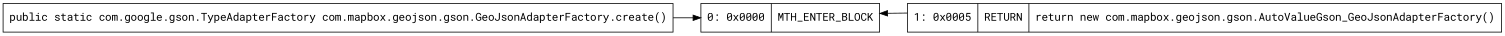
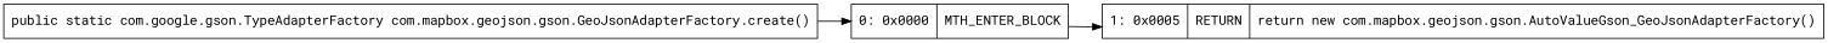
  digraph {
    rankdir=LR
    fontname="Roboto Mono"
    node [shape=record fontname="Roboto Mono"]
    edge [fontname="Roboto Mono"]
    n1 [label="{0\:\ 0x0000|MTH_ENTER_BLOCK\l}"]
    n2 [label="{1\:\ 0x0005|RETURN\l|return new com.mapbox.geojson.gson.AutoValueGson_GeoJsonAdapterFactory()\l}"]
    n3 [label="{public static com.google.gson.TypeAdapterFactory com.mapbox.geojson.gson.GeoJsonAdapterFactory.create() }"]
-   n2 -> n1
+   n1 -> n2
    n3 -> n1
  }
